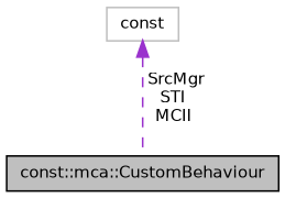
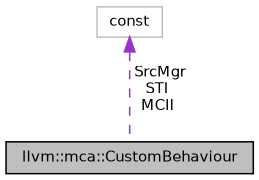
  digraph {
    node [fontname=Helvetica fontsize=10 shape=record]
-   n1 [color=black fillcolor=grey75 fontcolor=black height=0.2 label="const::mca::CustomBehaviour" style=filled width=0.4]
+   n1 [color=black fillcolor=grey75 fontcolor=black height=0.2 label="llvm::mca::CustomBehaviour" style=filled width=0.4]
    n2 [color=grey75 height=0.2 label=const width=0.4]
    n2 -> n1 [color=darkorchid3 dir=back fontname=Helvetica fontsize=10 label=" SrcMgr\nSTI\nMCII" labelfontname=Helvetica labelfontsize=10 style=dashed]
  }
